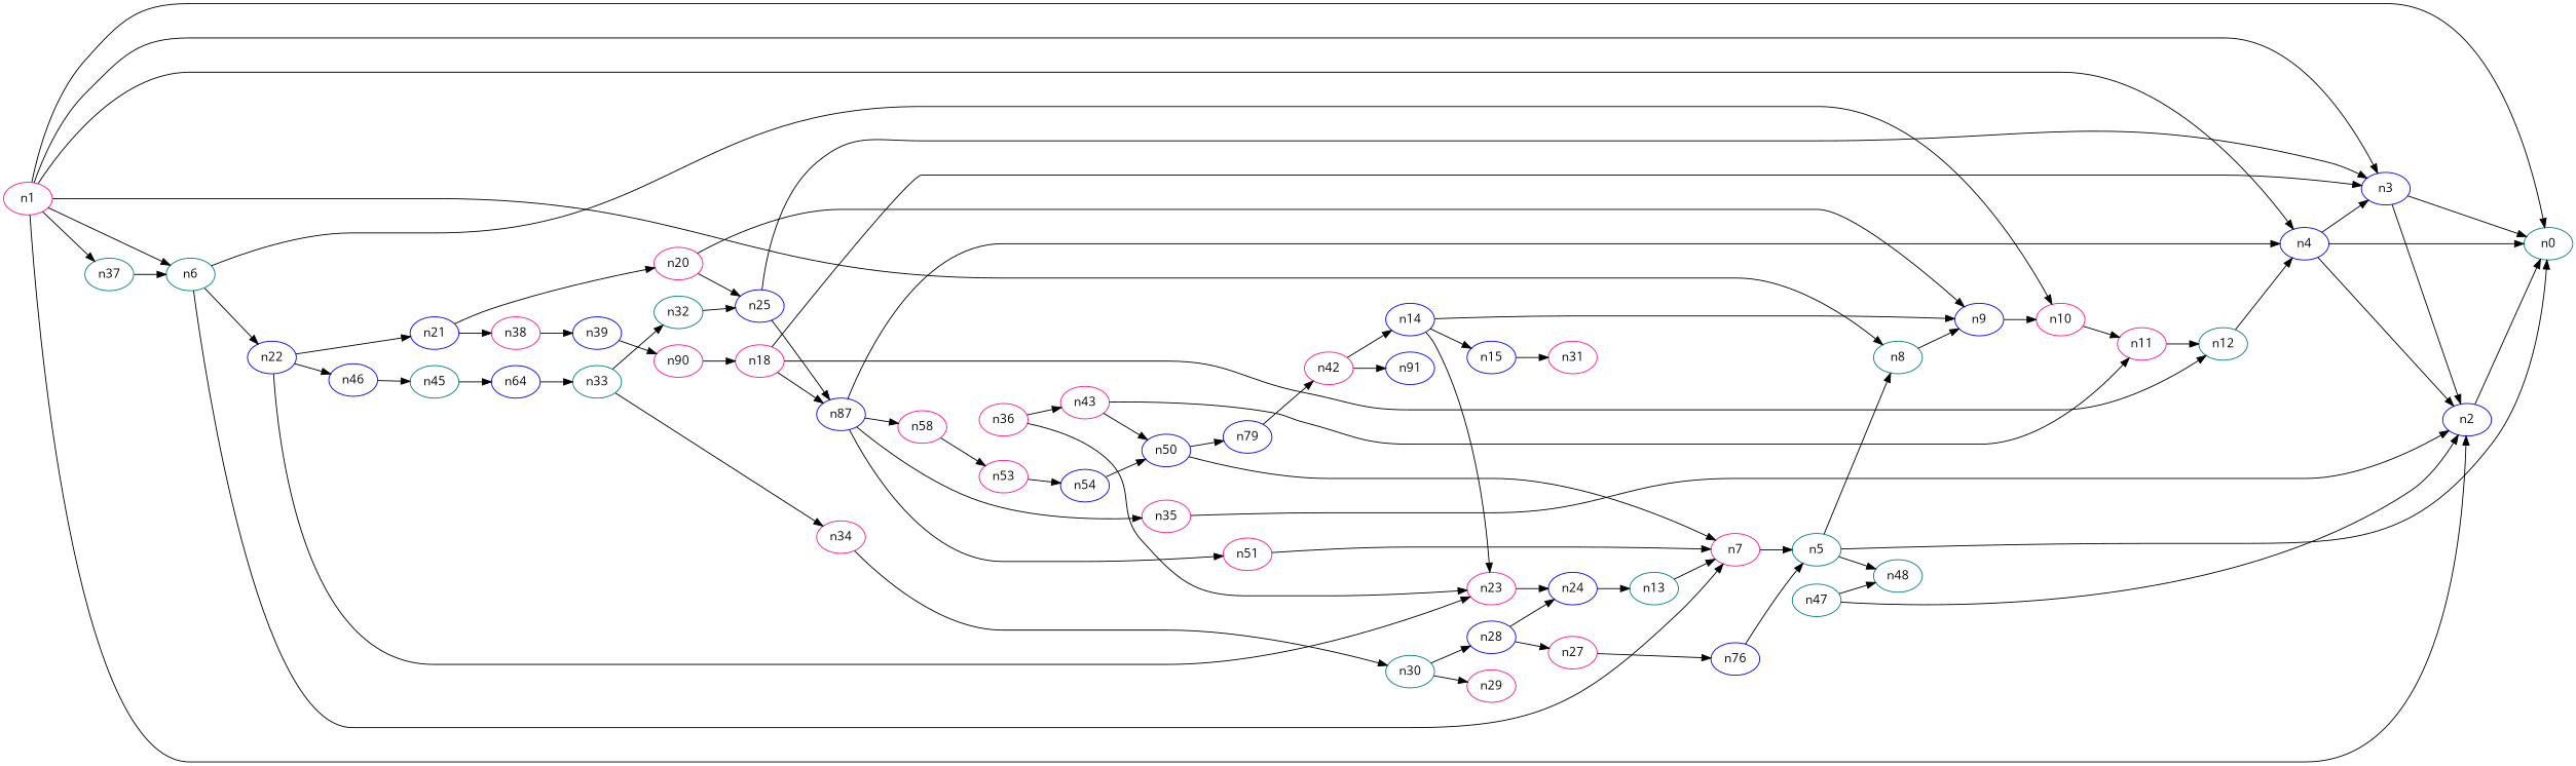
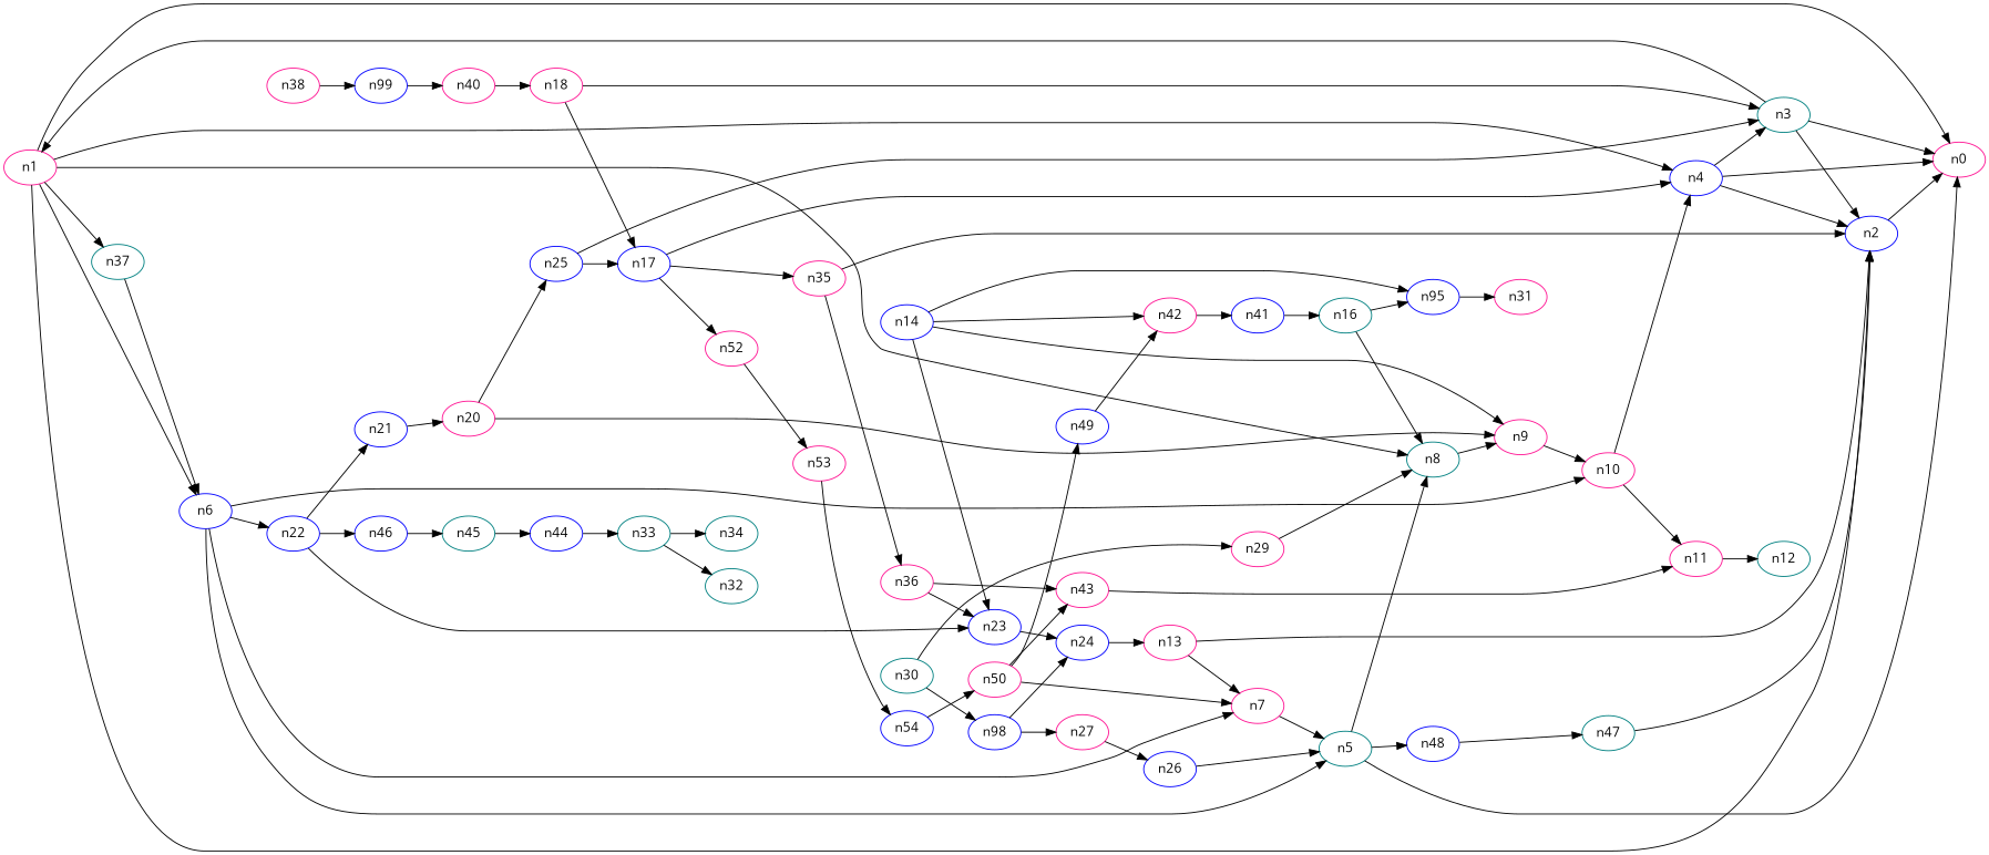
  digraph {
    fontname="Open Sans"
    rankdir=LR
    node [color=deeppink fontname="Open Sans"]
    edge [fontname="Open Sans"]
    n1
-   n0 [color=teal]
+   n0
    n2 [color=blue]
-   n3 [color=blue]
+   n3 [color=teal]
    n4 [color=blue]
-   n6 [color=teal]
+   n6 [color=blue]
    n8 [color=teal]
    n37 [color=teal]
    n5 [color=teal]
    n7
    n10
    n22 [color=blue]
-   n9 [color=blue]
-   n48 [color=teal]
+   n9
+   n48 [color=blue]
    n11
-   n23
+   n23 [color=blue]
    n21 [color=blue]
    n46 [color=blue]
    n47 [color=teal]
    n12 [color=teal]
    n24 [color=blue]
    n20
    n38
    n45 [color=teal]
-   n13 [color=teal]
+   n13
    n14 [color=blue]
-   n15 [color=blue]
+   n15 [color=blue label=n95]
    n31
-   n17 [color=blue label=n87]
+   n16 [color=teal]
+   n17 [color=blue]
    n35
-   n51
-   n52 [label=n58]
+   n52
    n36
    n53
    n43
    n54 [color=blue]
    n18
    n25 [color=blue]
-   n39 [color=blue]
-   n40 [label=n90]
-   n44 [color=blue label=n64]
-   n26 [color=blue label=n76]
+   n39 [color=blue label=n99]
+   n40
+   n44 [color=blue]
+   n26 [color=blue]
    n27
-   n28 [color=blue]
+   n28 [color=blue label=n98]
    n29
    n30 [color=teal]
    n32 [color=teal]
    n33 [color=teal]
-   n34
-   n50 [color=blue]
-   n49 [color=blue label=n79]
-   n41 [color=blue label=n91]
+   n34 [color=teal]
+   n50
+   n49 [color=blue]
+   n41 [color=blue]
    n42
    n1 -> n0
    n1 -> n2
-   n1 -> n3
+   n3 -> n1
    n1 -> n4
    n1 -> n6
    n1 -> n8
    n1 -> n37
    n2 -> n0
    n3 -> n0
    n3 -> n2
    n4 -> n0
    n4 -> n2
    n4 -> n3
+   n6 -> n5
    n6 -> n7
    n6 -> n10
    n6 -> n22
    n8 -> n9
    n37 -> n6
    n5 -> n0
    n5 -> n8
    n5 -> n48
    n7 -> n5
    n10 -> n11
    n22 -> n23
    n22 -> n21
    n22 -> n46
    n9 -> n10
-   n47 -> n48
+   n48 -> n47
    n11 -> n12
    n23 -> n24
    n21 -> n20
-   n21 -> n38
    n46 -> n45
    n47 -> n2
-   n12 -> n4
+   n10 -> n4
    n24 -> n13
    n20 -> n9
    n20 -> n25
    n38 -> n39
    n45 -> n44
+   n13 -> n2
    n13 -> n7
    n14 -> n9
    n14 -> n23
    n14 -> n15
    n15 -> n31
+   n16 -> n8
+   n16 -> n15
    n17 -> n4
    n17 -> n35
-   n17 -> n51
    n17 -> n52
    n35 -> n2
-   n51 -> n7
+   n35 -> n36
    n52 -> n53
    n36 -> n23
    n36 -> n43
    n53 -> n54
    n43 -> n11
-   n43 -> n50
+   n50 -> n43
    n54 -> n50
    n18 -> n3
-   n18 -> n12
    n18 -> n17
    n25 -> n3
    n25 -> n17
    n39 -> n40
    n40 -> n18
    n44 -> n33
    n26 -> n5
    n27 -> n26
    n28 -> n24
    n28 -> n27
+   n29 -> n8
    n30 -> n28
    n30 -> n29
-   n32 -> n25
    n33 -> n32
    n33 -> n34
-   n34 -> n30
    n50 -> n7
    n50 -> n49
    n49 -> n42
-   n42 -> n14
+   n41 -> n16
+   n14 -> n42
    n42 -> n41
  }
